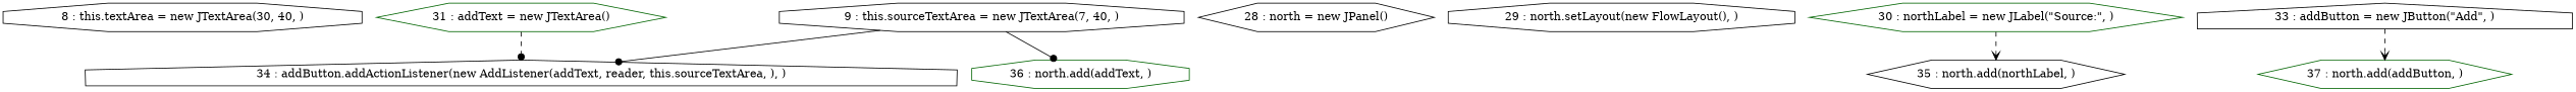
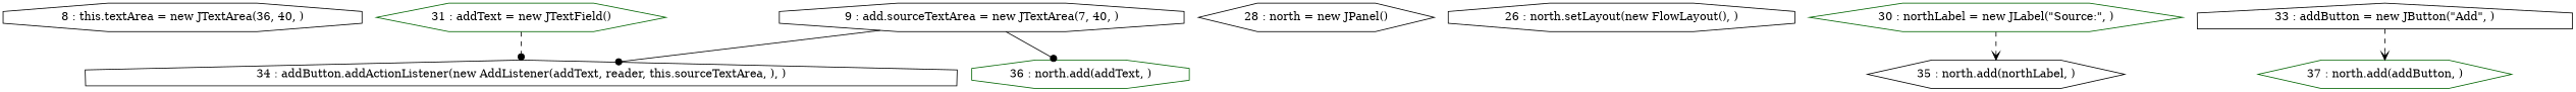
  digraph {
    fontname="DejaVu Serif"
    node [color=black fontname="DejaVu Serif" shape=hexagon]
    edge [arrowhead=dot fontname="DejaVu Serif" style=dashed]
-   "8 : this.textArea = new JTextArea(30, 40, )" [shape=octagon]
-   "9 : this.sourceTextArea = new JTextArea(7, 40, )" [shape=octagon]
+   "8 : this.textArea = new JTextArea(30, 40, )" [shape=octagon label="8 : this.textArea = new JTextArea(36, 40, )"]
+   "9 : this.sourceTextArea = new JTextArea(7, 40, )" [shape=octagon label="9 : add.sourceTextArea = new JTextArea(7, 40, )"]
    "34 : addButton.addActionListener(new AddListener(addText, reader, this.sourceTextArea, ), )" [shape=house]
    "36 : north.add(addText, )" [color=darkgreen shape=octagon]
    "28 : north = new JPanel()"
-   "29 : north.setLayout(new FlowLayout(), )" [shape=octagon]
+   "29 : north.setLayout(new FlowLayout(), )" [shape=octagon label="26 : north.setLayout(new FlowLayout(), )"]
    "30 : northLabel = new JLabel(\"Source:\", )" [color=darkgreen]
    "35 : north.add(northLabel, )"
-   "31 : addText = new JTextField()" [color=darkgreen label="31 : addText = new JTextArea()"]
+   "31 : addText = new JTextField()" [color=darkgreen]
    "33 : addButton = new JButton(\"Add\", )" [shape=house]
    "37 : north.add(addButton, )" [color=darkgreen]
    "9 : this.sourceTextArea = new JTextArea(7, 40, )" -> "34 : addButton.addActionListener(new AddListener(addText, reader, this.sourceTextArea, ), )" [style=solid]
    "9 : this.sourceTextArea = new JTextArea(7, 40, )" -> "36 : north.add(addText, )" [style=solid]
    "30 : northLabel = new JLabel(\"Source:\", )" -> "35 : north.add(northLabel, )" [arrowhead=vee]
    "31 : addText = new JTextField()" -> "34 : addButton.addActionListener(new AddListener(addText, reader, this.sourceTextArea, ), )"
    "33 : addButton = new JButton(\"Add\", )" -> "37 : north.add(addButton, )" [arrowhead=vee]
  }
